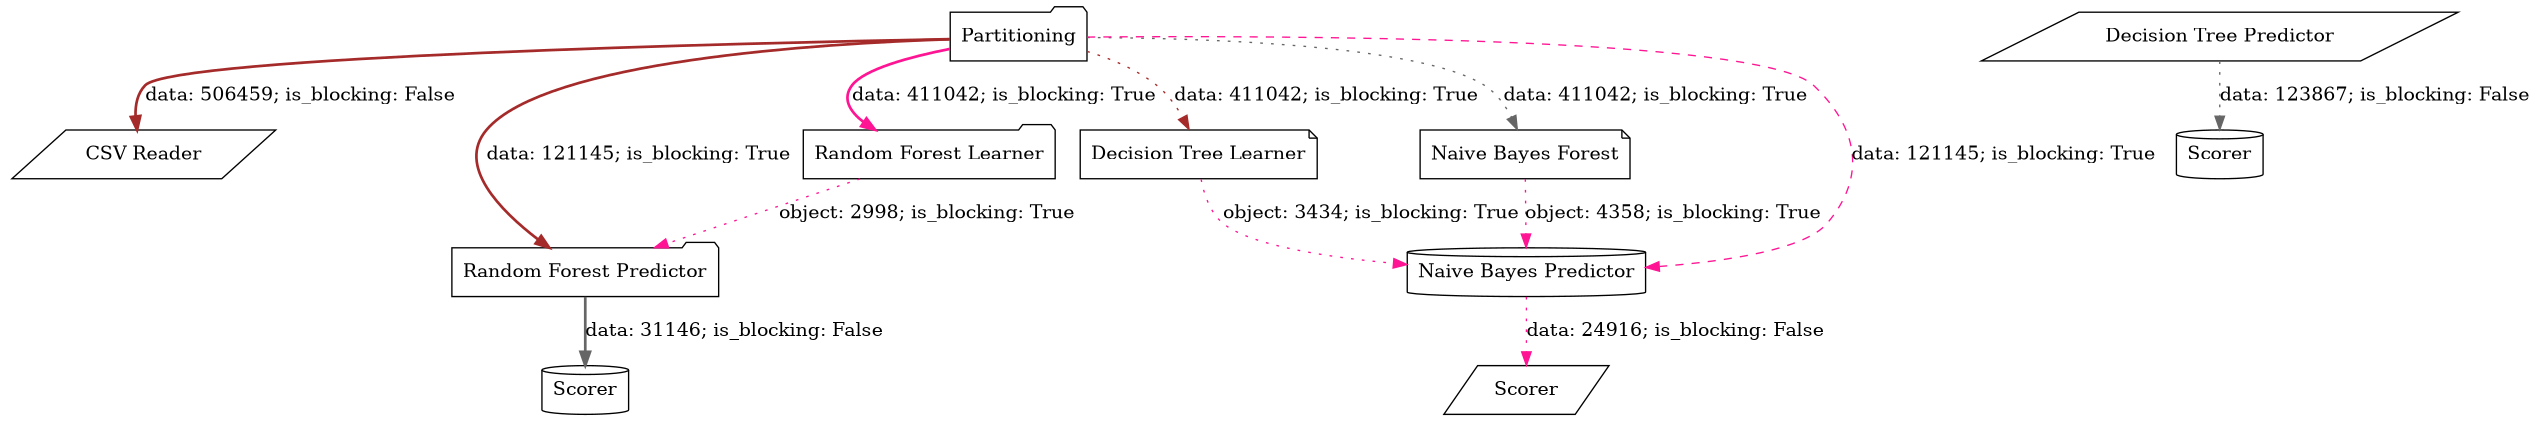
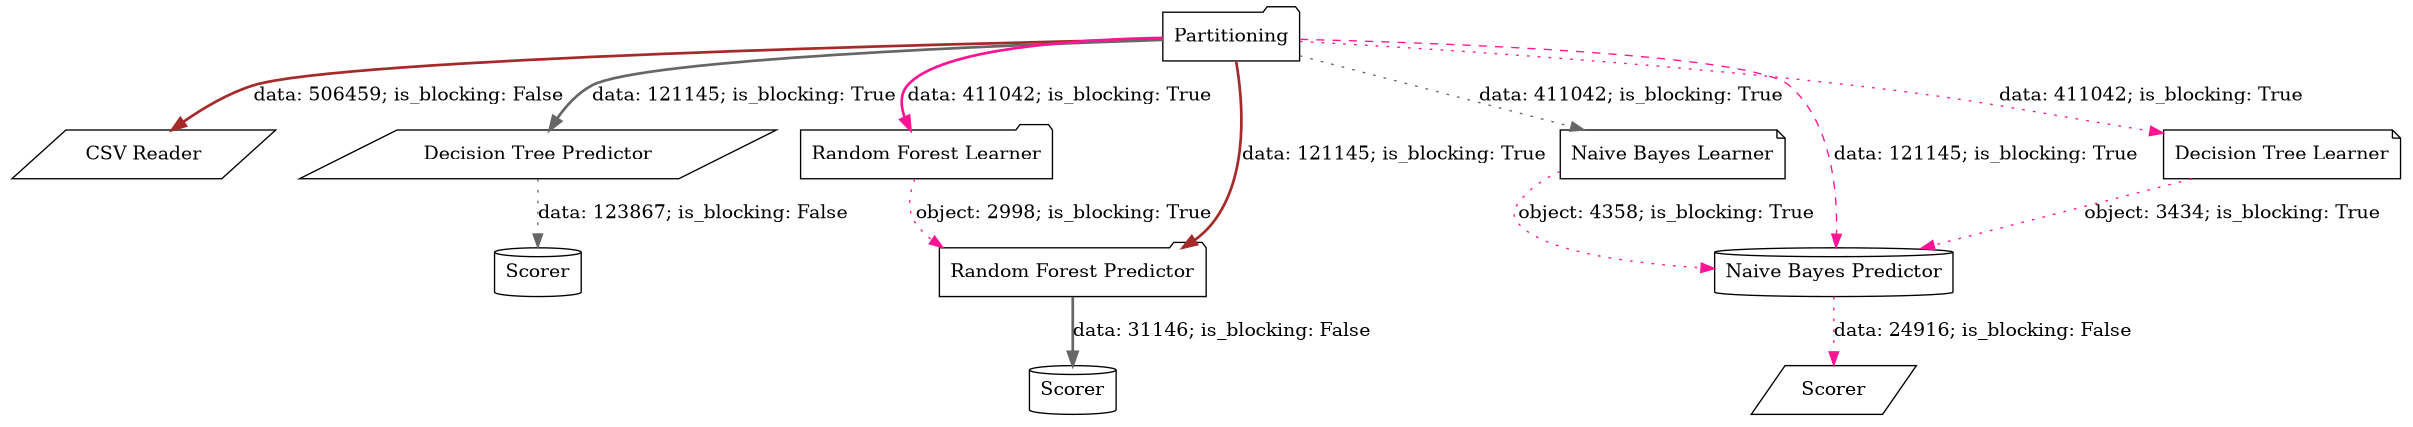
  digraph {
    rankdir=TB
    node [shape=parallelogram]
    edge [color=deeppink style=dotted]
    n1 [label="CSV Reader"]
    n2 [label=Partitioning shape=folder]
    n3 [label="Random Forest Predictor" shape=folder]
    n4 [label="Decision Tree Predictor"]
-   n5 [label="Naive Bayes Forest" shape=note]
+   n5 [label="Naive Bayes Learner" shape=note]
    n6 [label="Naive Bayes Predictor" shape=cylinder]
    n7 [label="Decision Tree Learner" shape=note]
    n8 [label="Random Forest Learner" shape=folder]
    n9 [label=Scorer shape=cylinder]
    n10 [label=Scorer shape=cylinder]
    n11 [label=Scorer]
    n2 -> n1 [color=brown label="data: 506459; is_blocking: False" style=bold]
    n2 -> n3 [color=brown label="data: 121145; is_blocking: True" style=bold]
+   n2 -> n4 [color=gray40 label="data: 121145; is_blocking: True" style=bold]
    n2 -> n5 [color=gray40 label="data: 411042; is_blocking: True"]
    n2 -> n6 [label="data: 121145; is_blocking: True" style=dashed]
-   n2 -> n7 [color=brown label="data: 411042; is_blocking: True"]
+   n2 -> n7 [label="data: 411042; is_blocking: True"]
    n2 -> n8 [label="data: 411042; is_blocking: True" style=bold]
    n3 -> n9 [color=gray40 label="data: 31146; is_blocking: False" style=bold]
    n4 -> n10 [color=gray40 label="data: 123867; is_blocking: False"]
    n5 -> n6 [label="object: 4358; is_blocking: True"]
    n6 -> n11 [label="data: 24916; is_blocking: False"]
    n7 -> n6 [label="object: 3434; is_blocking: True"]
    n8 -> n3 [label="object: 2998; is_blocking: True"]
  }
